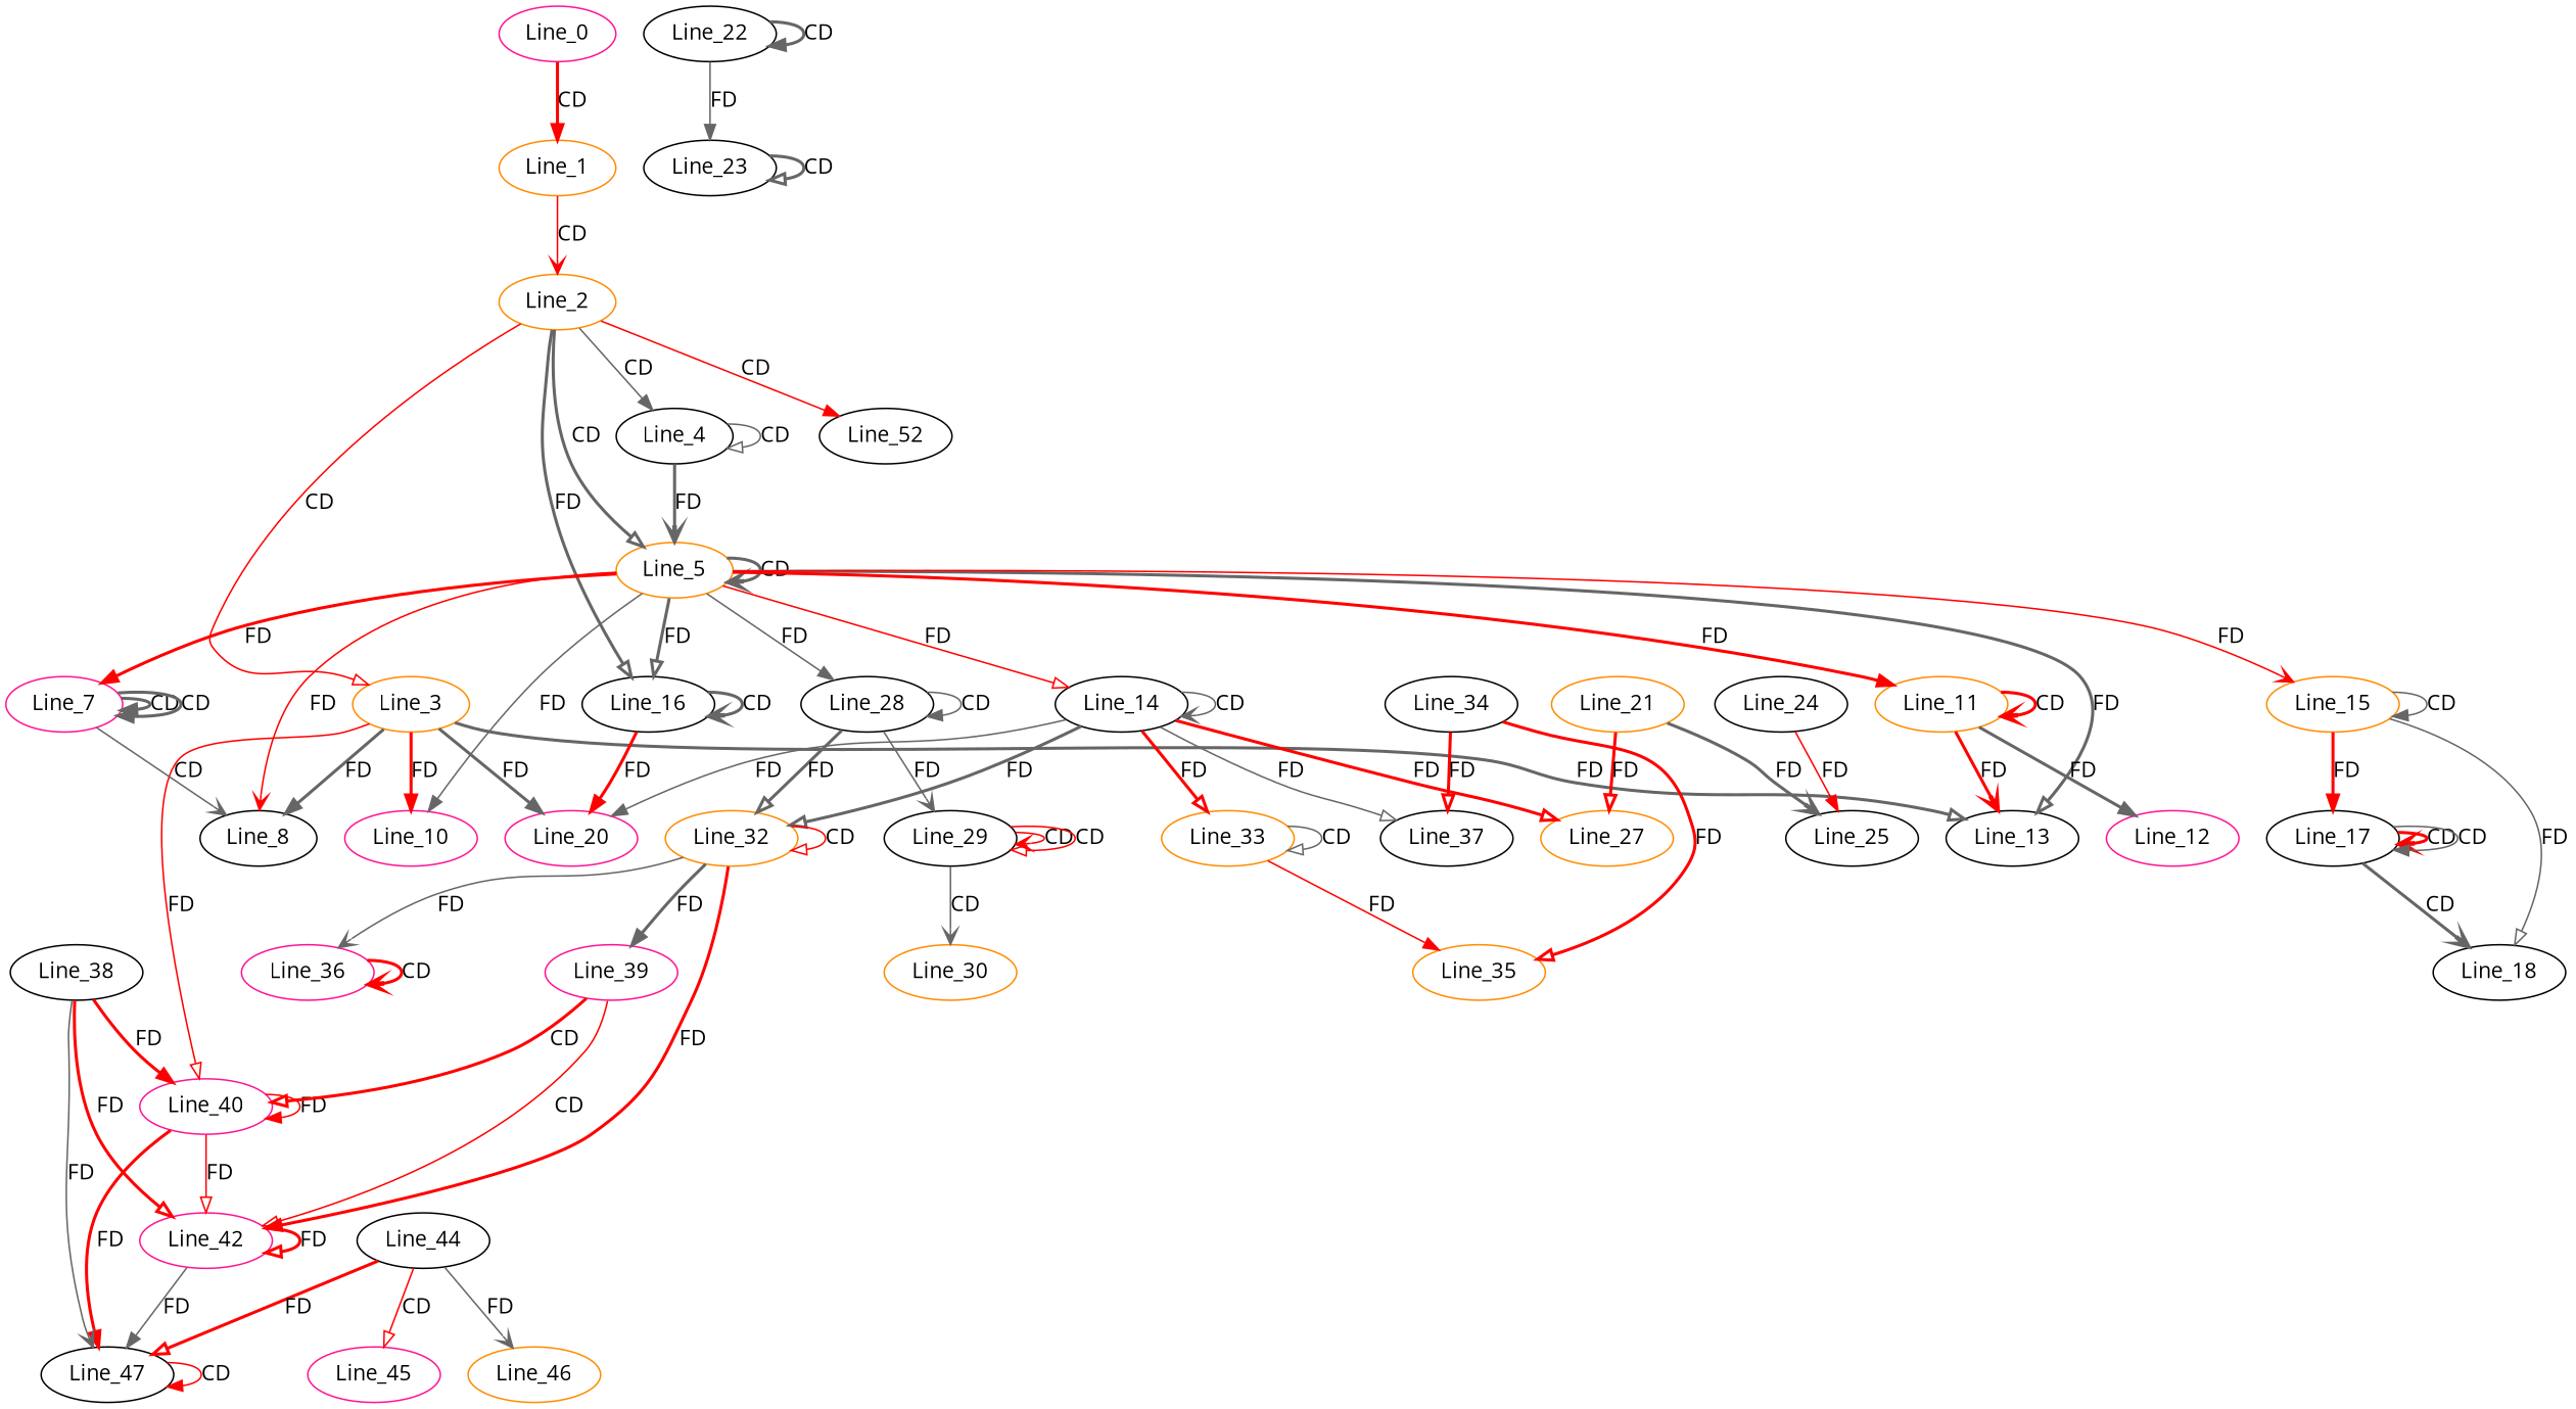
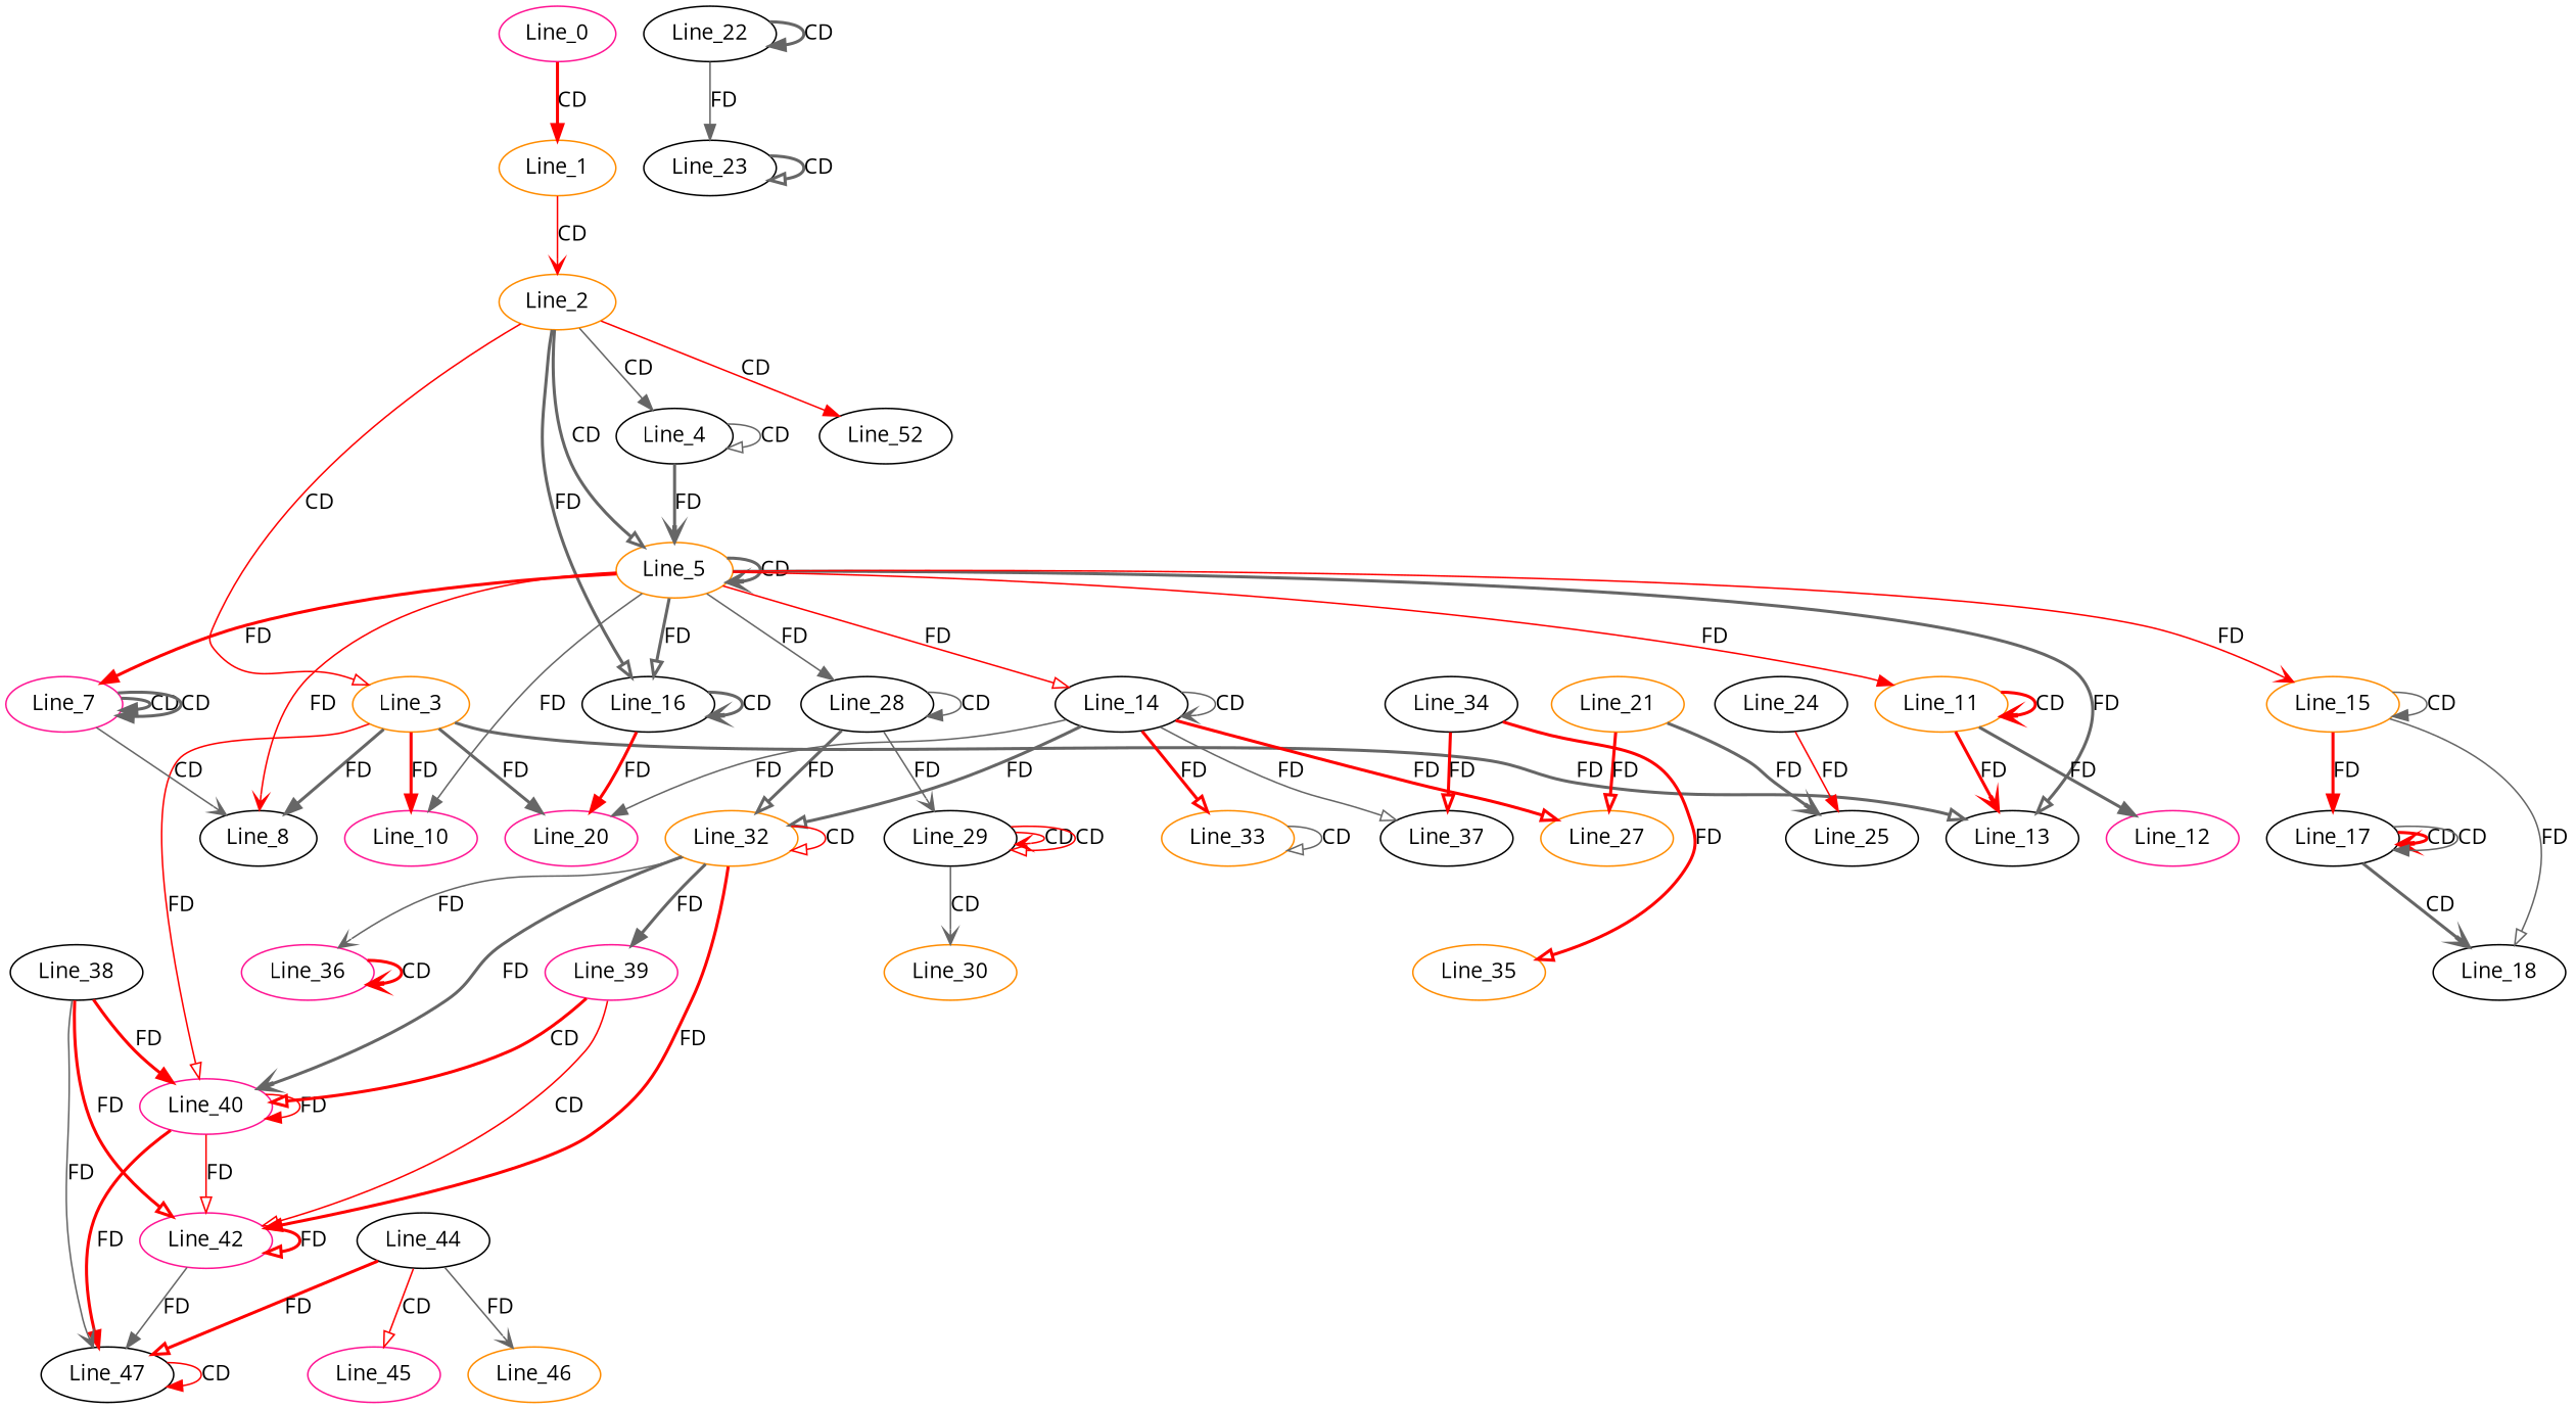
  digraph {
    fontname="Open Sans"
    node [color=black fontname="Open Sans"]
    edge [arrowhead=normal color=gray40 fontname="Open Sans" style=bold]
    Line_0 [color=deeppink]
    Line_1 [color=darkorange]
    Line_2 [color=darkorange]
    Line_3 [color=darkorange]
    Line_4
    Line_5 [color=darkorange]
    Line_16
    Line_52
    Line_8
    Line_10 [color=deeppink]
    Line_13
    Line_20 [color=deeppink]
    Line_40 [color=deeppink]
    Line_7 [color=deeppink]
    Line_11 [color=darkorange]
    Line_14
    Line_15 [color=darkorange]
    Line_28
    Line_42 [color=deeppink]
    Line_47
    Line_12 [color=deeppink]
    Line_27 [color=darkorange]
    Line_32 [color=darkorange]
    Line_33 [color=darkorange]
    Line_37
    Line_17
    Line_18
    Line_29
    Line_36 [color=deeppink]
    Line_39 [color=deeppink]
    Line_35 [color=darkorange]
    Line_22
    Line_23
    Line_21 [color=darkorange]
    Line_25
    Line_24
    Line_30 [color=darkorange]
    Line_34
    Line_38
    Line_44
    Line_45 [color=deeppink]
    Line_46 [color=darkorange]
    Line_0 -> Line_1 [color=red label=CD]
    Line_1 -> Line_2 [arrowhead=vee color=red label=CD style=solid]
    Line_2 -> Line_3 [arrowhead=onormal color=red label=CD style=solid]
    Line_2 -> Line_4 [label=CD style=solid]
    Line_2 -> Line_5 [arrowhead=onormal label=CD]
    Line_2 -> Line_16 [arrowhead=onormal label=FD]
    Line_2 -> Line_52 [color=red label=CD style=solid]
    Line_3 -> Line_8 [label=FD]
    Line_3 -> Line_10 [color=red label=FD]
    Line_3 -> Line_13 [arrowhead=onormal label=FD]
    Line_3 -> Line_20 [label=FD]
    Line_3 -> Line_40 [arrowhead=onormal color=red label=FD style=solid]
    Line_4 -> Line_4 [arrowhead=onormal label=CD style=solid]
    Line_4 -> Line_5 [arrowhead=vee label=FD]
    Line_5 -> Line_5 [arrowhead=vee label=CD]
    Line_5 -> Line_16 [arrowhead=onormal label=FD]
    Line_5 -> Line_8 [arrowhead=vee color=red label=FD style=solid]
    Line_5 -> Line_10 [label=FD style=solid]
    Line_5 -> Line_13 [arrowhead=onormal label=FD]
    Line_5 -> Line_7 [color=red label=FD]
-   Line_5 -> Line_11 [color=red label=FD]
+   Line_5 -> Line_11 [color=red label=FD style=solid]
    Line_5 -> Line_14 [arrowhead=onormal color=red label=FD style=solid]
    Line_5 -> Line_15 [arrowhead=vee color=red label=FD style=solid]
    Line_5 -> Line_28 [label=FD style=solid]
    Line_16 -> Line_16 [arrowhead=vee label=CD]
    Line_16 -> Line_20 [color=red label=FD]
    Line_40 -> Line_40 [color=red label=FD style=solid]
    Line_40 -> Line_42 [arrowhead=onormal color=red label=FD style=solid]
    Line_40 -> Line_47 [color=red label=FD]
    Line_7 -> Line_8 [arrowhead=vee label=CD style=solid]
    Line_7 -> Line_7 [label=CD]
    Line_7 -> Line_7 [label=CD]
    Line_11 -> Line_13 [arrowhead=vee color=red label=FD]
    Line_11 -> Line_11 [arrowhead=vee color=red label=CD]
    Line_11 -> Line_12 [label=FD]
    Line_14 -> Line_20 [label=FD style=solid]
    Line_14 -> Line_14 [arrowhead=vee label=CD style=solid]
    Line_14 -> Line_27 [arrowhead=onormal color=red label=FD]
    Line_14 -> Line_32 [arrowhead=onormal label=FD]
    Line_14 -> Line_33 [arrowhead=onormal color=red label=FD]
    Line_14 -> Line_37 [arrowhead=onormal label=FD style=solid]
    Line_15 -> Line_15 [label=CD style=solid]
    Line_15 -> Line_17 [color=red label=FD]
    Line_15 -> Line_18 [arrowhead=onormal label=FD style=solid]
    Line_28 -> Line_28 [label=CD style=solid]
    Line_28 -> Line_32 [arrowhead=onormal label=FD]
    Line_28 -> Line_29 [arrowhead=vee label=FD style=solid]
    Line_42 -> Line_42 [arrowhead=onormal color=red label=FD]
    Line_42 -> Line_47 [label=FD style=solid]
    Line_47 -> Line_47 [color=red label=CD style=solid]
+   Line_32 -> Line_40 [arrowhead=vee label=FD]
    Line_32 -> Line_42 [color=red label=FD]
    Line_32 -> Line_32 [arrowhead=onormal color=red label=CD style=solid]
    Line_32 -> Line_36 [arrowhead=vee label=FD style=solid]
    Line_32 -> Line_39 [label=FD]
    Line_33 -> Line_33 [arrowhead=onormal label=CD style=solid]
-   Line_33 -> Line_35 [color=red label=FD style=solid]
    Line_17 -> Line_17 [arrowhead=vee color=red label=CD]
    Line_17 -> Line_17 [label=CD style=solid]
    Line_17 -> Line_18 [arrowhead=vee label=CD]
    Line_29 -> Line_29 [arrowhead=vee color=red label=CD style=solid]
    Line_29 -> Line_29 [arrowhead=onormal color=red label=CD style=solid]
    Line_29 -> Line_30 [arrowhead=vee label=CD style=solid]
    Line_36 -> Line_36 [arrowhead=vee color=red label=CD]
    Line_39 -> Line_40 [arrowhead=onormal color=red label=CD]
    Line_39 -> Line_42 [arrowhead=onormal color=red label=CD style=solid]
    Line_22 -> Line_22 [label=CD]
    Line_22 -> Line_23 [label=FD style=solid]
    Line_23 -> Line_23 [arrowhead=onormal label=CD]
    Line_21 -> Line_27 [arrowhead=onormal color=red label=FD]
    Line_21 -> Line_25 [arrowhead=vee label=FD]
    Line_24 -> Line_25 [color=red label=FD style=solid]
    Line_34 -> Line_37 [arrowhead=onormal color=red label=FD]
    Line_34 -> Line_35 [arrowhead=onormal color=red label=FD]
    Line_38 -> Line_40 [color=red label=FD]
    Line_38 -> Line_42 [arrowhead=onormal color=red label=FD]
    Line_38 -> Line_47 [arrowhead=vee label=FD style=solid]
    Line_44 -> Line_47 [arrowhead=onormal color=red label=FD]
    Line_44 -> Line_45 [arrowhead=onormal color=red label=CD style=solid]
    Line_44 -> Line_46 [arrowhead=vee label=FD style=solid]
  }
